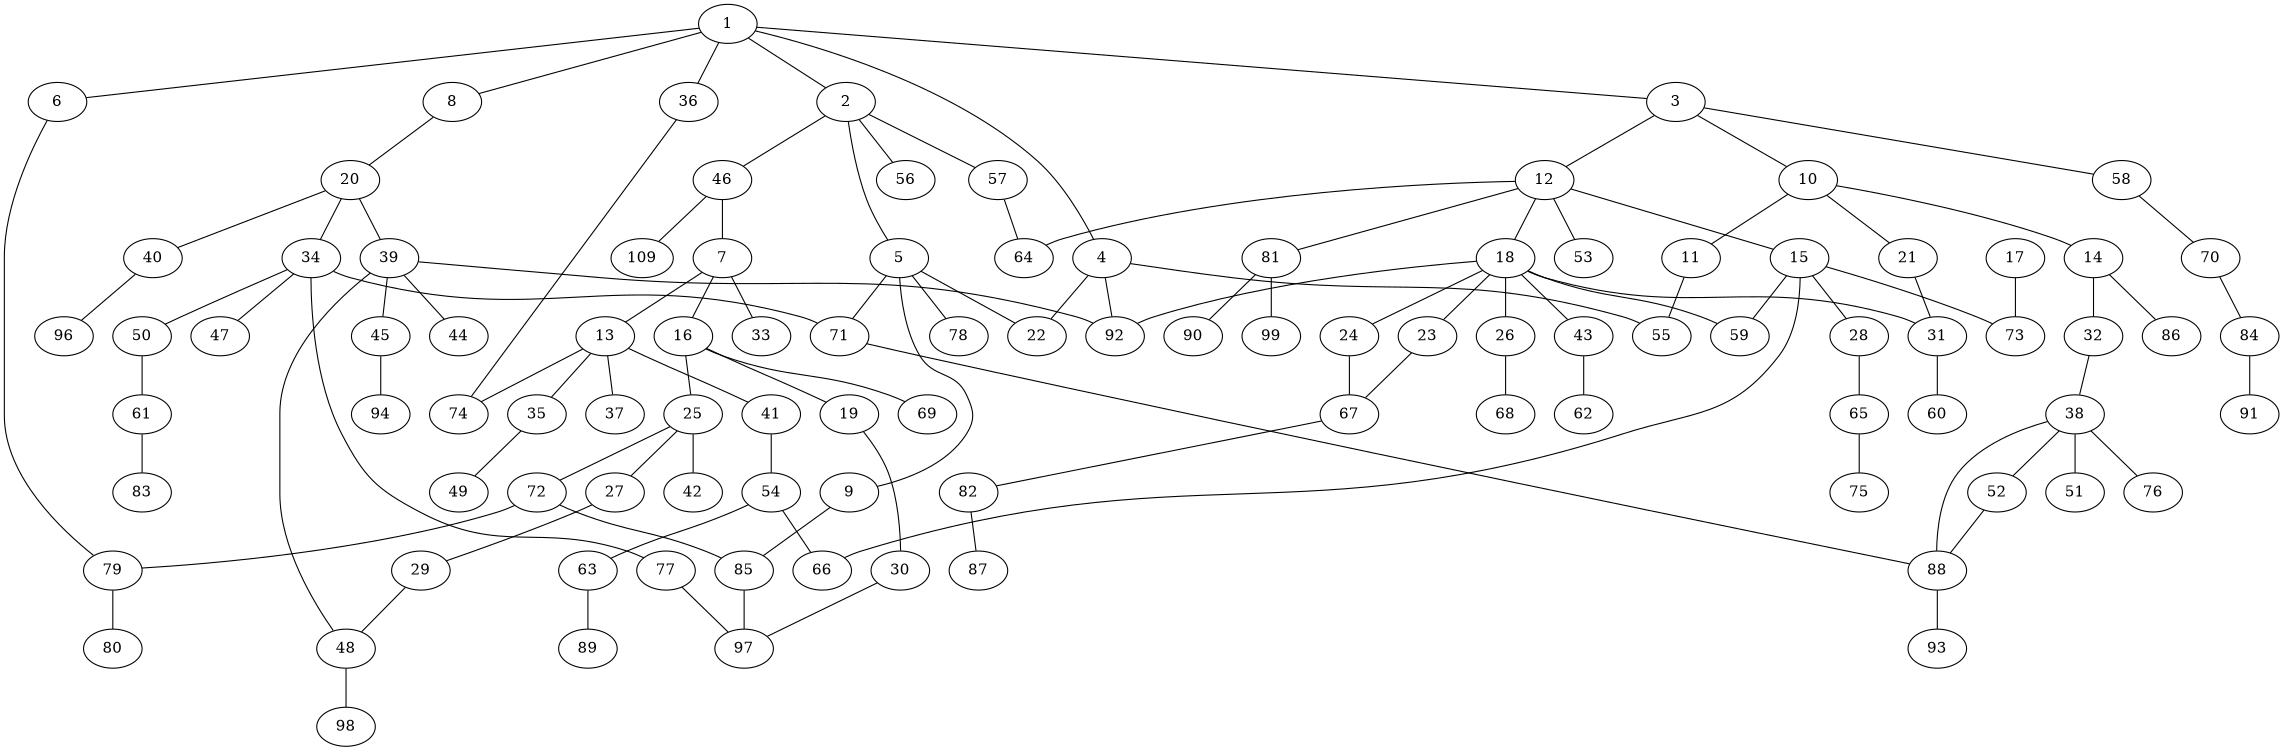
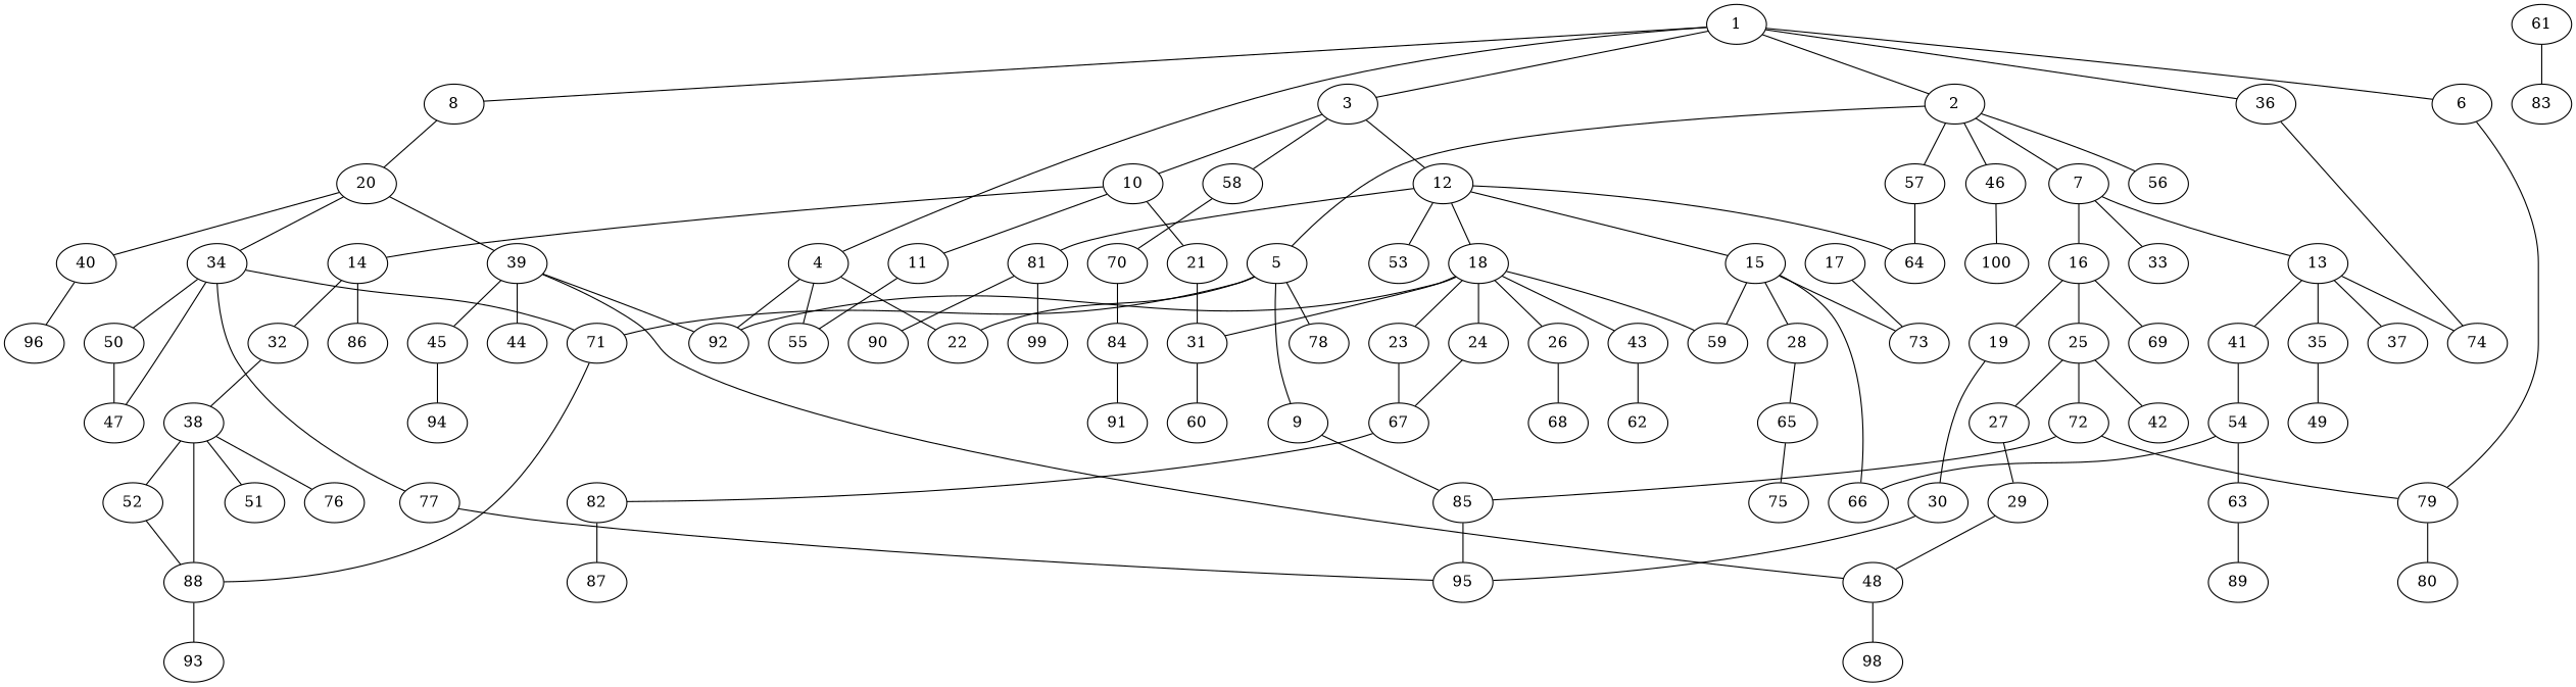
  graph {
    1
    2
    3
    4
    6
    8
    36
    5
    7
    46
    56
    57
    10
    12
    58
    22
    55
    92
    79
    20
    74
    9
    71
    78
    13
    16
    33
-   100 [label=109]
+   100
    64
    11
    14
    21
    15
    18
    53
    81
    70
    80
    34
    39
    40
    85
    88
    35
    37
    41
    19
    25
    69
    32
    86
    31
    72
    28
    66
    73
    59
    23
    24
    26
    43
    50
    61
    90
    99
    84
-   97
+   97 [label=95]
    93
    49
    54
    30
    27
    42
    47
    77
    48
    44
    45
    96
    38
    60
    17
    65
    67
    68
    62
    83
    63
    51
    52
    76
    75
    29
    82
    98
    94
    87
    89
    91
    1 -- 2
    1 -- 3
    1 -- 4
    1 -- 6
    1 -- 8
    1 -- 36
    2 -- 5
-   46 -- 7
+   2 -- 7
    2 -- 46
    2 -- 56
    2 -- 57
    3 -- 10
    3 -- 12
    3 -- 58
    4 -- 22
    4 -- 55
    4 -- 92
    6 -- 79
    8 -- 20
    36 -- 74
    5 -- 22
    5 -- 9
    5 -- 71
    5 -- 78
    7 -- 13
    7 -- 16
    7 -- 33
    46 -- 100
    57 -- 64
    10 -- 11
    10 -- 14
    10 -- 21
    12 -- 64
    12 -- 15
    12 -- 18
    12 -- 53
    12 -- 81
    58 -- 70
    79 -- 80
    20 -- 34
    20 -- 39
    20 -- 40
    9 -- 85
    71 -- 88
    13 -- 74
    13 -- 35
    13 -- 37
    13 -- 41
    16 -- 19
    16 -- 25
    16 -- 69
    11 -- 55
    14 -- 32
    14 -- 86
    21 -- 31
    15 -- 28
    15 -- 66
    15 -- 73
    15 -- 59
    18 -- 92
    18 -- 31
    18 -- 59
    18 -- 23
    18 -- 24
    18 -- 26
    18 -- 43
    81 -- 90
    81 -- 99
    70 -- 84
    34 -- 71
    34 -- 50
    34 -- 47
    34 -- 77
    39 -- 92
    39 -- 48
    39 -- 44
    39 -- 45
    40 -- 96
    85 -- 97
    88 -- 93
    35 -- 49
    41 -- 54
    19 -- 30
    25 -- 72
    25 -- 27
    25 -- 42
    32 -- 38
    31 -- 60
    72 -- 79
    72 -- 85
    28 -- 65
    23 -- 67
    24 -- 67
    26 -- 68
    43 -- 62
-   50 -- 61
+   50 -- 47
    61 -- 83
    84 -- 91
    54 -- 66
    54 -- 63
    30 -- 97
    27 -- 29
    77 -- 97
    48 -- 98
    45 -- 94
    38 -- 88
    38 -- 51
    38 -- 52
    38 -- 76
    17 -- 73
    65 -- 75
    67 -- 82
    63 -- 89
    52 -- 88
    29 -- 48
    82 -- 87
  }
